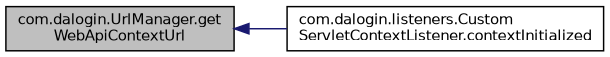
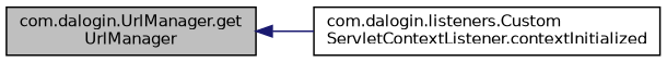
  digraph {
    rankdir=LR
    node [color=black fontname=Helvetica fontsize=10 shape=record style=filled]
-   n1 [fillcolor=grey75 fontcolor=black height=0.2 label="com.dalogin.UrlManager.get\lWebApiContextUrl" width=0.4]
+   n1 [fillcolor=grey75 fontcolor=black height=0.2 label="com.dalogin.UrlManager.get\lUrlManager" width=0.4]
    n2 [fillcolor=white height=0.2 label="com.dalogin.listeners.Custom\lServletContextListener.contextInitialized" width=0.4]
    n1 -> n2 [color=midnightblue dir=back fontname=Helvetica fontsize=10 labelfontname=Helvetica labelfontsize=10 style=solid]
  }
